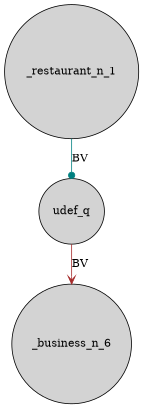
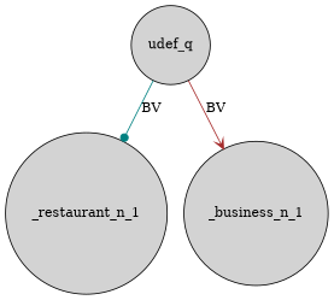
  digraph {
    node [shape=circle style=filled]
    udef_q
    _restaurant_n_1
-   _business_n_1 [label=_business_n_6]
-   _restaurant_n_1 -> udef_q [arrowhead=dot color=teal label=BV]
+   _business_n_1
+   udef_q -> _restaurant_n_1 [arrowhead=dot color=teal label=BV]
    udef_q -> _business_n_1 [arrowhead=vee color=brown label=BV]
  }
